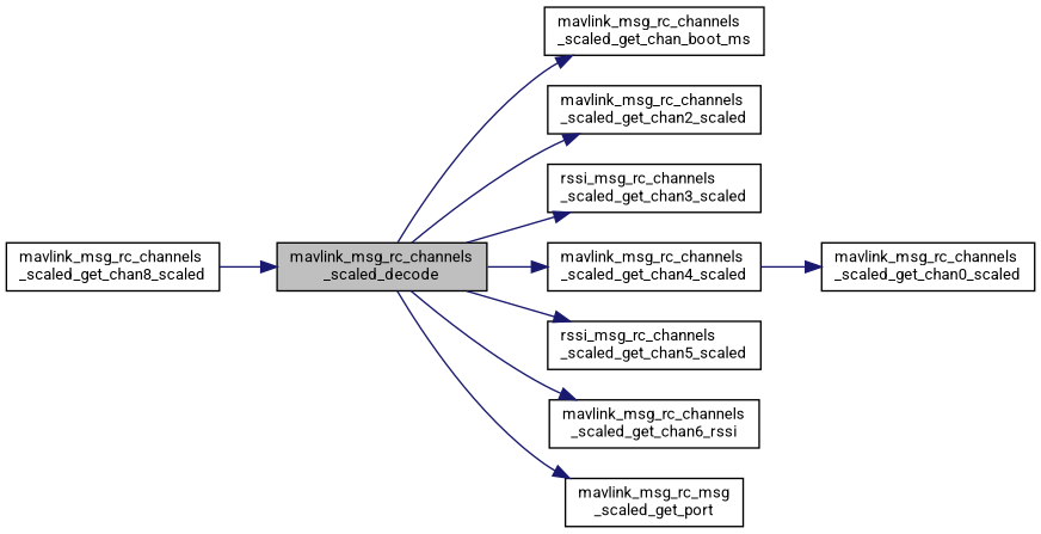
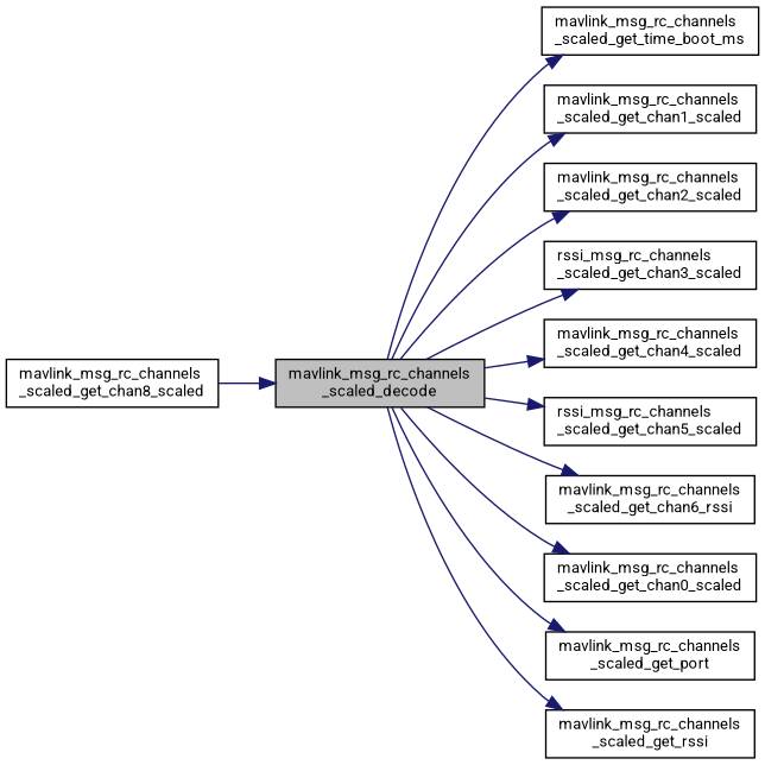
  digraph {
    fontname=Roboto
    rankdir=LR
    node [color=black fillcolor=white fontname=Roboto fontsize=10 shape=record style=filled]
    edge [color=midnightblue fontname=Roboto fontsize=10 labelfontname=Helvetica labelfontsize=10 style=solid]
    n1 [fillcolor=grey75 fontcolor=black height=0.2 label="mavlink_msg_rc_channels\l_scaled_decode" width=0.4]
-   n2 [height=0.2 label="mavlink_msg_rc_channels\l_scaled_get_chan_boot_ms" width=0.4]
+   n2 [height=0.2 label="mavlink_msg_rc_channels\l_scaled_get_time_boot_ms" width=0.4]
+   n3 [height=0.2 label="mavlink_msg_rc_channels\l_scaled_get_chan1_scaled" width=0.4]
    n4 [height=0.2 label="mavlink_msg_rc_channels\l_scaled_get_chan2_scaled" width=0.4]
    n5 [height=0.2 label="rssi_msg_rc_channels\l_scaled_get_chan3_scaled" width=0.4]
    n6 [height=0.2 label="mavlink_msg_rc_channels\l_scaled_get_chan4_scaled" width=0.4]
    n7 [height=0.2 label="rssi_msg_rc_channels\l_scaled_get_chan5_scaled" width=0.4]
    n8 [height=0.2 label="mavlink_msg_rc_channels\l_scaled_get_chan6_rssi" width=0.4]
    n9 [height=0.2 label="mavlink_msg_rc_channels\l_scaled_get_chan0_scaled" width=0.4]
-   n10 [height=0.2 label="mavlink_msg_rc_msg\l_scaled_get_port" width=0.4]
+   n10 [height=0.2 label="mavlink_msg_rc_channels\l_scaled_get_port" width=0.4]
+   n11 [height=0.2 label="mavlink_msg_rc_channels\l_scaled_get_rssi" width=0.4]
    n12 [height=0.2 label="mavlink_msg_rc_channels\l_scaled_get_chan8_scaled" width=0.4]
    n1 -> n2
+   n1 -> n3
    n1 -> n4
    n1 -> n5
    n1 -> n6
    n1 -> n7
    n1 -> n8
-   n6 -> n9
+   n1 -> n9
    n1 -> n10
+   n1 -> n11
    n12 -> n1
  }
